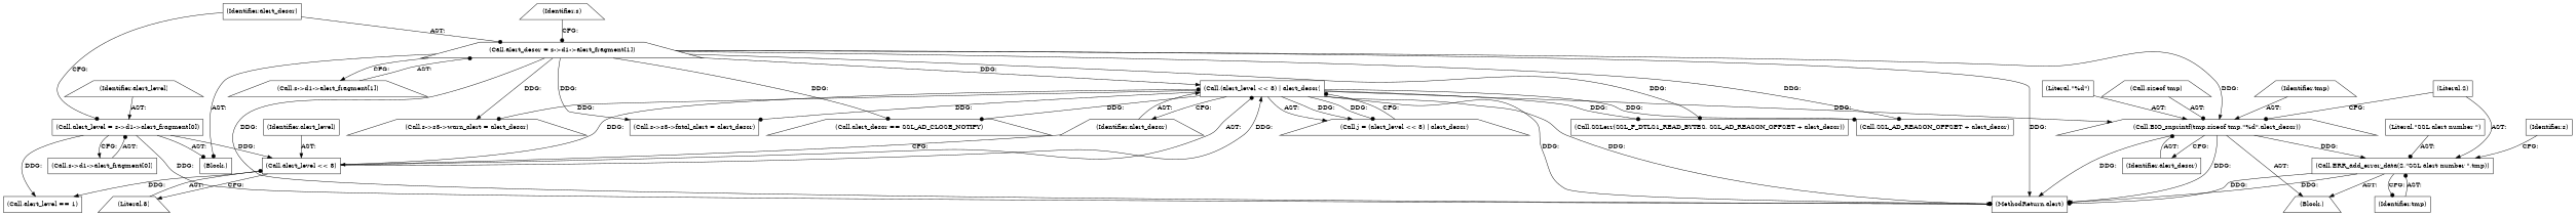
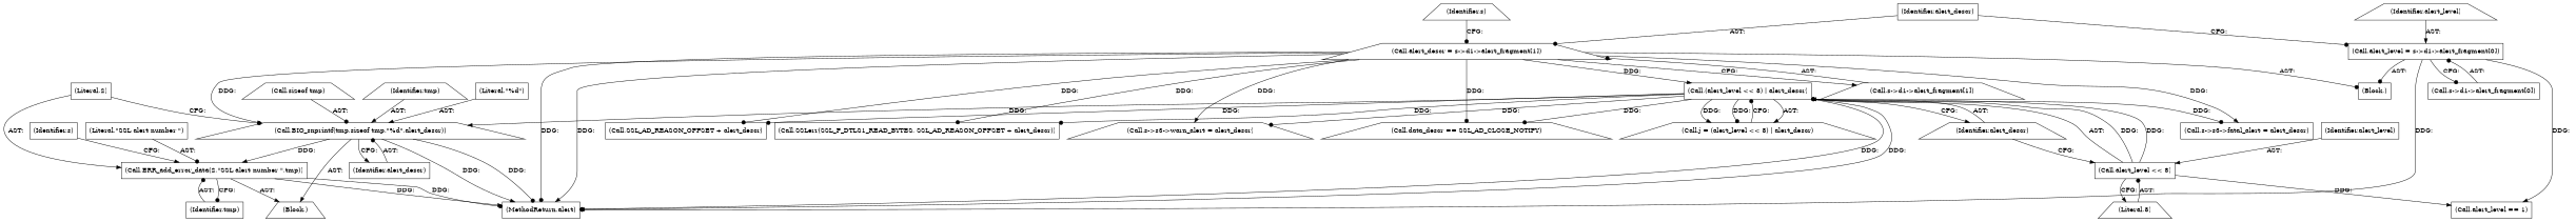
  digraph {
    node [shape=box]
    edge [arrowhead=dot]
    n1 [label="(Call,BIO_snprintf(tmp,sizeof tmp,\"%d\",alert_descr))" shape=trapezium]
    n2 [label="(Call,ERR_add_error_data(2,\"SSL alert number \",tmp))"]
    n3 [label="(MethodReturn,alert)"]
    n4 [label="(Identifier,alert_descr)"]
    n5 [label="(Block,)" shape=trapezium]
    n6 [label="(Identifier,tmp)"]
    n7 [label="(Call,alert_descr = s->d1->alert_fragment[1])" shape=trapezium]
    n8 [label="(Call,(alert_level << 8) | alert_descr)"]
    n9 [label="(Call,s->d1->alert_fragment[1])" shape=trapezium]
    n10 [label="(Call,SSL_AD_REASON_OFFSET + alert_descr)"]
    n11 [label="(Block,)"]
    n12 [label="(Call,SSLerr(SSL_F_DTLS1_READ_BYTES, SSL_AD_REASON_OFFSET + alert_descr))"]
    n13 [label="(Call,s->s3->warn_alert = alert_descr)" shape=trapezium]
-   n14 [label="(Call,alert_descr == SSL_AD_CLOSE_NOTIFY)" shape=trapezium]
+   n14 [label="(Call,data_descr == SSL_AD_CLOSE_NOTIFY)" shape=trapezium]
    n15 [label="(Call,s->s3->fatal_alert = alert_descr)"]
    n16 [label="(Identifier,alert_descr)" shape=trapezium]
    n17 [label="(Call,j = (alert_level << 8) | alert_descr)" shape=trapezium]
    n18 [label="(Call,alert_level << 8)"]
    n19 [label="(Literal,8)" shape=trapezium]
    n20 [label="(Call,alert_level == 1)"]
    n21 [label="(Call,alert_level = s->d1->alert_fragment[0])"]
    n22 [label="(Call,s->d1->alert_fragment[0])"]
    n23 [label="(Identifier,s)"]
    n24 [label="(Literal,\"SSL alert number \")"]
    n25 [label="(Identifier,alert_level)" shape=trapezium]
    n26 [label="(Identifier,tmp)" shape=trapezium]
    n27 [label="(Identifier,alert_descr)"]
    n28 [label="(Literal,\"%d\")"]
    n29 [label="(Literal,2)"]
    n30 [label="(Call,sizeof tmp)" shape=trapezium]
    n31 [label="(Identifier,s)" shape=trapezium]
    n32 [label="(Identifier,alert_level)"]
    n1 -> n2 [arrowhead=normal label="DDG: "]
    n1 -> n3 [arrowhead=normal label="DDG: "]
    n1 -> n3 [label="DDG: "]
    n1 -> n4 [arrowhead=normal label="CFG: "]
    n1 -> n5 [arrowhead=normal label="AST: "]
    n2 -> n3 [arrowhead=normal label="DDG: "]
    n2 -> n3 [label="DDG: "]
    n2 -> n5 [arrowhead=normal label="AST: "]
    n2 -> n6 [label="CFG: "]
    n4 -> n1 [label="AST: "]
    n6 -> n2 [label="AST: "]
    n7 -> n1 [arrowhead=normal label="DDG: "]
    n7 -> n3 [label="DDG: "]
    n7 -> n3 [arrowhead=normal label="DDG: "]
    n7 -> n8 [arrowhead=normal label="DDG: "]
    n7 -> n9 [arrowhead=normal label="CFG: "]
    n7 -> n10 [label="DDG: "]
    n7 -> n11 [label="AST: "]
    n7 -> n12 [label="DDG: "]
    n7 -> n13 [arrowhead=normal label="DDG: "]
    n7 -> n14 [label="DDG: "]
    n7 -> n15 [arrowhead=normal label="DDG: "]
    n8 -> n1 [arrowhead=normal label="DDG: "]
    n8 -> n3 [label="DDG: "]
    n8 -> n3 [arrowhead=normal label="DDG: "]
    n8 -> n10 [label="DDG: "]
    n8 -> n12 [label="DDG: "]
    n8 -> n13 [label="DDG: "]
    n8 -> n14 [label="DDG: "]
    n8 -> n15 [label="DDG: "]
    n8 -> n16 [arrowhead=normal label="CFG: "]
    n8 -> n17 [arrowhead=normal label="AST: "]
    n8 -> n17 [arrowhead=normal label="DDG: "]
    n8 -> n17 [label="DDG: "]
    n9 -> n7 [label="AST: "]
    n16 -> n8 [arrowhead=normal label="AST: "]
    n16 -> n18 [arrowhead=normal label="CFG: "]
    n17 -> n8 [label="CFG: "]
    n18 -> n8 [label="AST: "]
    n18 -> n8 [label="DDG: "]
    n18 -> n8 [arrowhead=normal label="DDG: "]
    n18 -> n19 [arrowhead=normal label="CFG: "]
    n18 -> n20 [arrowhead=normal label="DDG: "]
    n19 -> n18 [label="AST: "]
    n21 -> n3 [label="DDG: "]
    n21 -> n11 [label="AST: "]
-   n21 -> n18 [arrowhead=normal label="DDG: "]
    n21 -> n20 [arrowhead=normal label="DDG: "]
-   n21 -> n22 [arrowhead=normal label="CFG: "]
+   n21 -> n22 [label="CFG: "]
    n22 -> n21 [label="AST: "]
    n23 -> n2 [arrowhead=normal label="CFG: "]
    n24 -> n2 [label="AST: "]
    n25 -> n21 [arrowhead=normal label="AST: "]
    n26 -> n1 [arrowhead=normal label="AST: "]
    n27 -> n7 [label="AST: "]
    n27 -> n21 [label="CFG: "]
    n28 -> n1 [arrowhead=normal label="AST: "]
    n29 -> n1 [label="CFG: "]
    n29 -> n2 [arrowhead=normal label="AST: "]
    n30 -> n1 [label="AST: "]
    n31 -> n7 [label="CFG: "]
    n32 -> n18 [arrowhead=normal label="AST: "]
  }
